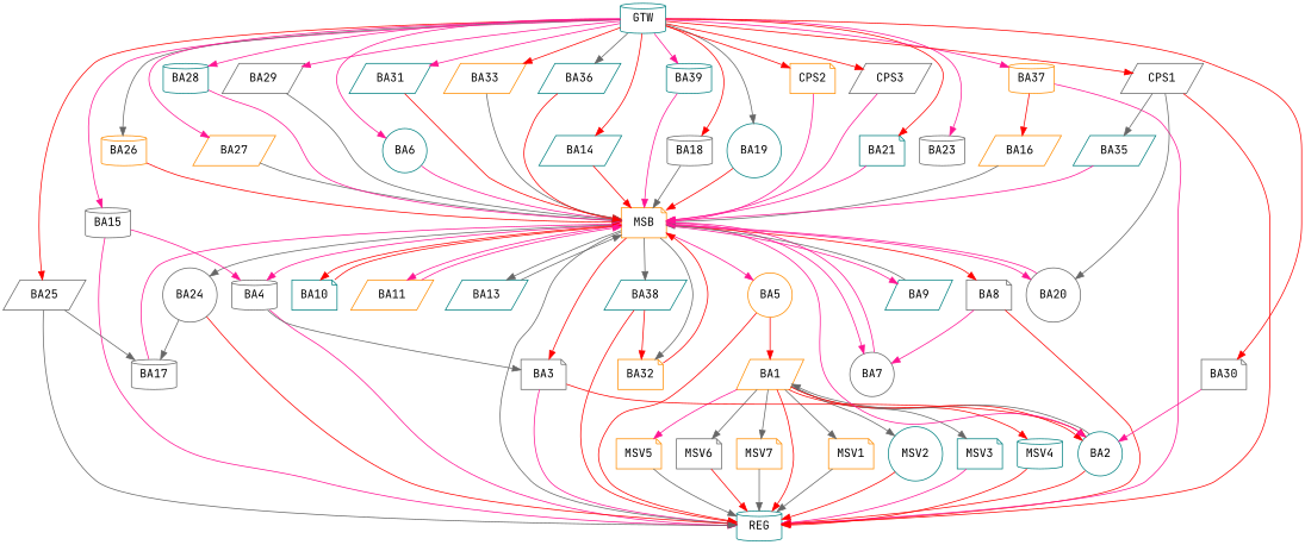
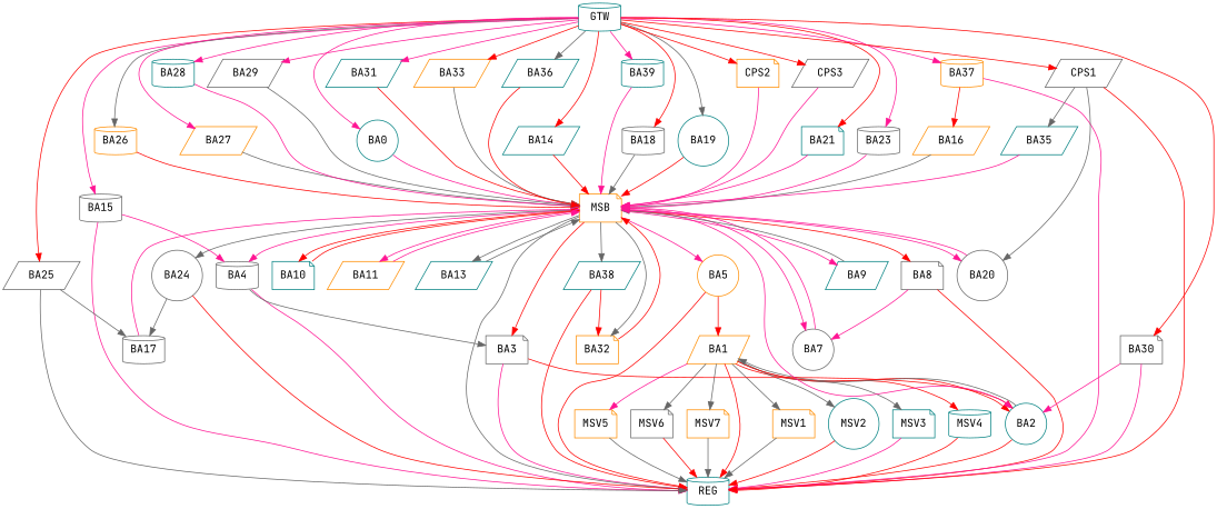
  strict digraph {
    fontname="JetBrains Mono"
    node [color=teal fontname="JetBrains Mono" shape=parallelogram]
    edge [color=deeppink fontname="JetBrains Mono"]
    n1 [color=darkorange label=BA1]
    n2 [label=BA2 shape=circle]
    n3 [label=REG shape=cylinder]
    n4 [color=darkorange label=MSV1 shape=note]
    n5 [label=MSV2 shape=circle]
    n6 [label=MSV3 shape=note]
    n7 [label=MSV4 shape=cylinder]
    n8 [color=darkorange label=MSV5 shape=note]
    n9 [color=gray40 label=MSV6 shape=note]
    n10 [color=darkorange label=MSV7 shape=note]
    n11 [color=gray40 label=BA3 shape=note]
    n12 [color=gray40 label=BA4 shape=cylinder]
    n13 [color=darkorange label=BA5 shape=circle]
-   n14 [label=BA6 shape=circle]
+   n14 [label=BA0 shape=circle]
    n15 [color=darkorange label=MSB shape=note]
    n16 [color=gray40 label=BA7 shape=circle]
    n17 [color=gray40 label=BA8 shape=note]
    n18 [label=BA9]
    n19 [label=BA10 shape=note]
    n20 [color=darkorange label=BA11]
    n21 [label=BA13]
    n22 [color=gray40 label=BA20 shape=circle]
    n23 [color=gray40 label=BA24 shape=circle]
    n24 [color=darkorange label=BA32 shape=note]
    n25 [label=BA38]
    n26 [label=BA14]
    n27 [color=gray40 label=BA15 shape=cylinder]
    n28 [color=darkorange label=BA16]
    n29 [color=gray40 label=BA17 shape=cylinder]
    n30 [color=gray40 label=BA18 shape=cylinder]
    n31 [label=BA19 shape=circle]
    n32 [label=BA21 shape=note]
    n33 [color=gray40 label=BA23 shape=cylinder]
    n34 [color=gray40 label=BA25]
    n35 [color=darkorange label=BA26 shape=cylinder]
    n36 [color=darkorange label=BA27]
    n37 [label=BA28 shape=cylinder]
    n38 [color=gray40 label=BA29]
    n39 [color=gray40 label=BA30 shape=note]
    n40 [label=BA31]
    n41 [color=darkorange label=BA33]
    n42 [label=BA35]
    n43 [label=BA36]
    n44 [color=darkorange label=BA37 shape=cylinder]
    n45 [label=BA39 shape=cylinder]
    n46 [color=gray40 label=CPS1]
    n47 [color=darkorange label=CPS2 shape=note]
    n48 [color=gray40 label=CPS3]
    n49 [label=GTW shape=cylinder]
    n1 -> n2 [color=red]
    n1 -> n3 [color=red]
    n1 -> n4 [color=gray40]
    n1 -> n5 [color=gray40]
    n1 -> n6 [color=gray40]
    n1 -> n7 [color=red]
    n1 -> n8
    n1 -> n9 [color=gray40]
    n1 -> n10 [color=gray40]
    n2 -> n1 [color=gray40]
    n2 -> n3 [color=red]
    n4 -> n3 [color=gray40]
    n5 -> n3 [color=red]
    n6 -> n3
    n7 -> n3 [color=red]
    n8 -> n3 [color=gray40]
    n9 -> n3 [color=red]
    n10 -> n3 [color=gray40]
    n11 -> n2 [color=red]
    n11 -> n3
    n12 -> n3
    n12 -> n11 [color=gray40]
    n13 -> n1 [color=red]
    n13 -> n3 [color=red]
    n14 -> n15
    n15 -> n2
    n15 -> n3 [color=gray40]
    n15 -> n11 [color=red]
    n15 -> n12
    n15 -> n13
    n15 -> n16
    n15 -> n17 [color=red]
    n15 -> n18
    n15 -> n19 [color=red]
    n15 -> n20
    n15 -> n21 [color=gray40]
    n15 -> n22
    n15 -> n23 [color=gray40]
    n15 -> n24 [color=gray40]
    n15 -> n25 [color=gray40]
    n16 -> n15
    n17 -> n3 [color=red]
    n17 -> n16
    n18 -> n15 [color=gray40]
    n19 -> n15 [color=red]
    n20 -> n15
    n21 -> n15 [color=gray40]
    n22 -> n15
    n23 -> n3 [color=red]
    n23 -> n29 [color=gray40]
    n24 -> n15 [color=red]
    n25 -> n3 [color=red]
    n25 -> n24 [color=red]
    n26 -> n15 [color=red]
    n27 -> n3
    n27 -> n12
    n28 -> n15 [color=gray40]
    n29 -> n15
    n30 -> n15 [color=gray40]
    n31 -> n15 [color=red]
    n32 -> n15
+   n33 -> n15
    n34 -> n3 [color=gray40]
    n34 -> n29 [color=gray40]
    n35 -> n15 [color=red]
    n36 -> n15 [color=gray40]
    n37 -> n15
    n38 -> n15 [color=gray40]
    n39 -> n2
+   n39 -> n3
    n40 -> n15 [color=red]
    n41 -> n15 [color=gray40]
    n42 -> n15
    n43 -> n15 [color=red]
    n44 -> n3
    n44 -> n28 [color=red]
    n45 -> n15
    n46 -> n3 [color=red]
    n46 -> n22 [color=gray40]
    n46 -> n42 [color=gray40]
    n47 -> n15
    n48 -> n15
    n49 -> n14
    n49 -> n26 [color=red]
    n49 -> n27
    n49 -> n30 [color=red]
    n49 -> n31 [color=gray40]
    n49 -> n32 [color=red]
    n49 -> n33
    n49 -> n34 [color=red]
    n49 -> n35 [color=gray40]
    n49 -> n36
    n49 -> n37
    n49 -> n38
    n49 -> n39 [color=red]
    n49 -> n40
    n49 -> n41 [color=red]
    n49 -> n43 [color=gray40]
    n49 -> n44
    n49 -> n45
    n49 -> n46 [color=red]
    n49 -> n47 [color=red]
    n49 -> n48 [color=red]
  }
